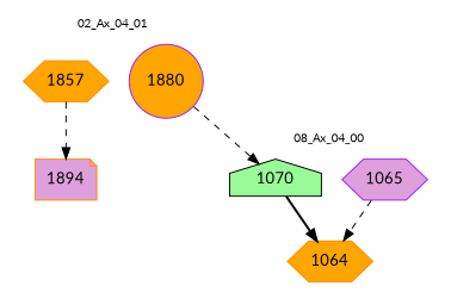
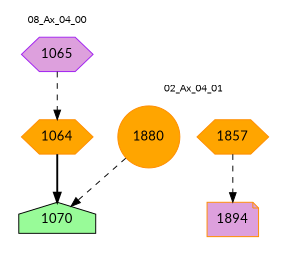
  digraph {
    fontname=Lato
    node [color=darkorange fillcolor=orange fontname=Lato shape=hexagon style=filled]
    edge [color=black fontname=Lato style=dashed]
    n1 [color=purple fillcolor=plum label=1065]
    n2 [label=1064]
    n3 [color=black fillcolor=palegreen label=1070 shape=house]
-   n4 [color=purple label=1880 shape=circle]
+   n4 [label=1880 shape=circle]
    n5 [label=1857]
    n6 [fillcolor=plum label=1894 shape=note]
    subgraph cluster_1 {
      color=white
      fontsize=10
      label="08_Ax_04_00"
      n1
      n2
      n3
    }
    subgraph cluster_2 {
      color=white
      fontsize=10
      label="02_Ax_04_01"
      n4
      n5
      n6
    }
    n1 -> n2
-   n3 -> n2 [style=bold]
+   n2 -> n3 [style=bold]
    n4 -> n3
    n5 -> n6
  }
